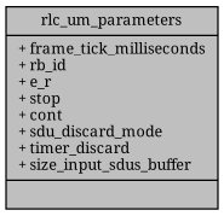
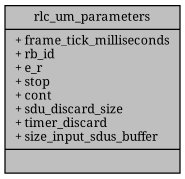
  digraph {
    fontname="Noto Serif"
-   n1 [color=black fillcolor=grey75 fontcolor=black fontname="Noto Serif" fontsize=10 height=0.2 label="{rlc_um_parameters\n|+ frame_tick_milliseconds\l+ rb_id\l+ e_r\l+ stop\l+ cont\l+ sdu_discard_mode\l+ timer_discard\l+ size_input_sdus_buffer\l|}" shape=record style=filled width=0.4]
+   n1 [color=black fillcolor=grey75 fontcolor=black fontname="Noto Serif" fontsize=10 height=0.2 label="{rlc_um_parameters\n|+ frame_tick_milliseconds\l+ rb_id\l+ e_r\l+ stop\l+ cont\l+ sdu_discard_size\l+ timer_discard\l+ size_input_sdus_buffer\l|}" shape=record style=filled width=0.4]
  }
